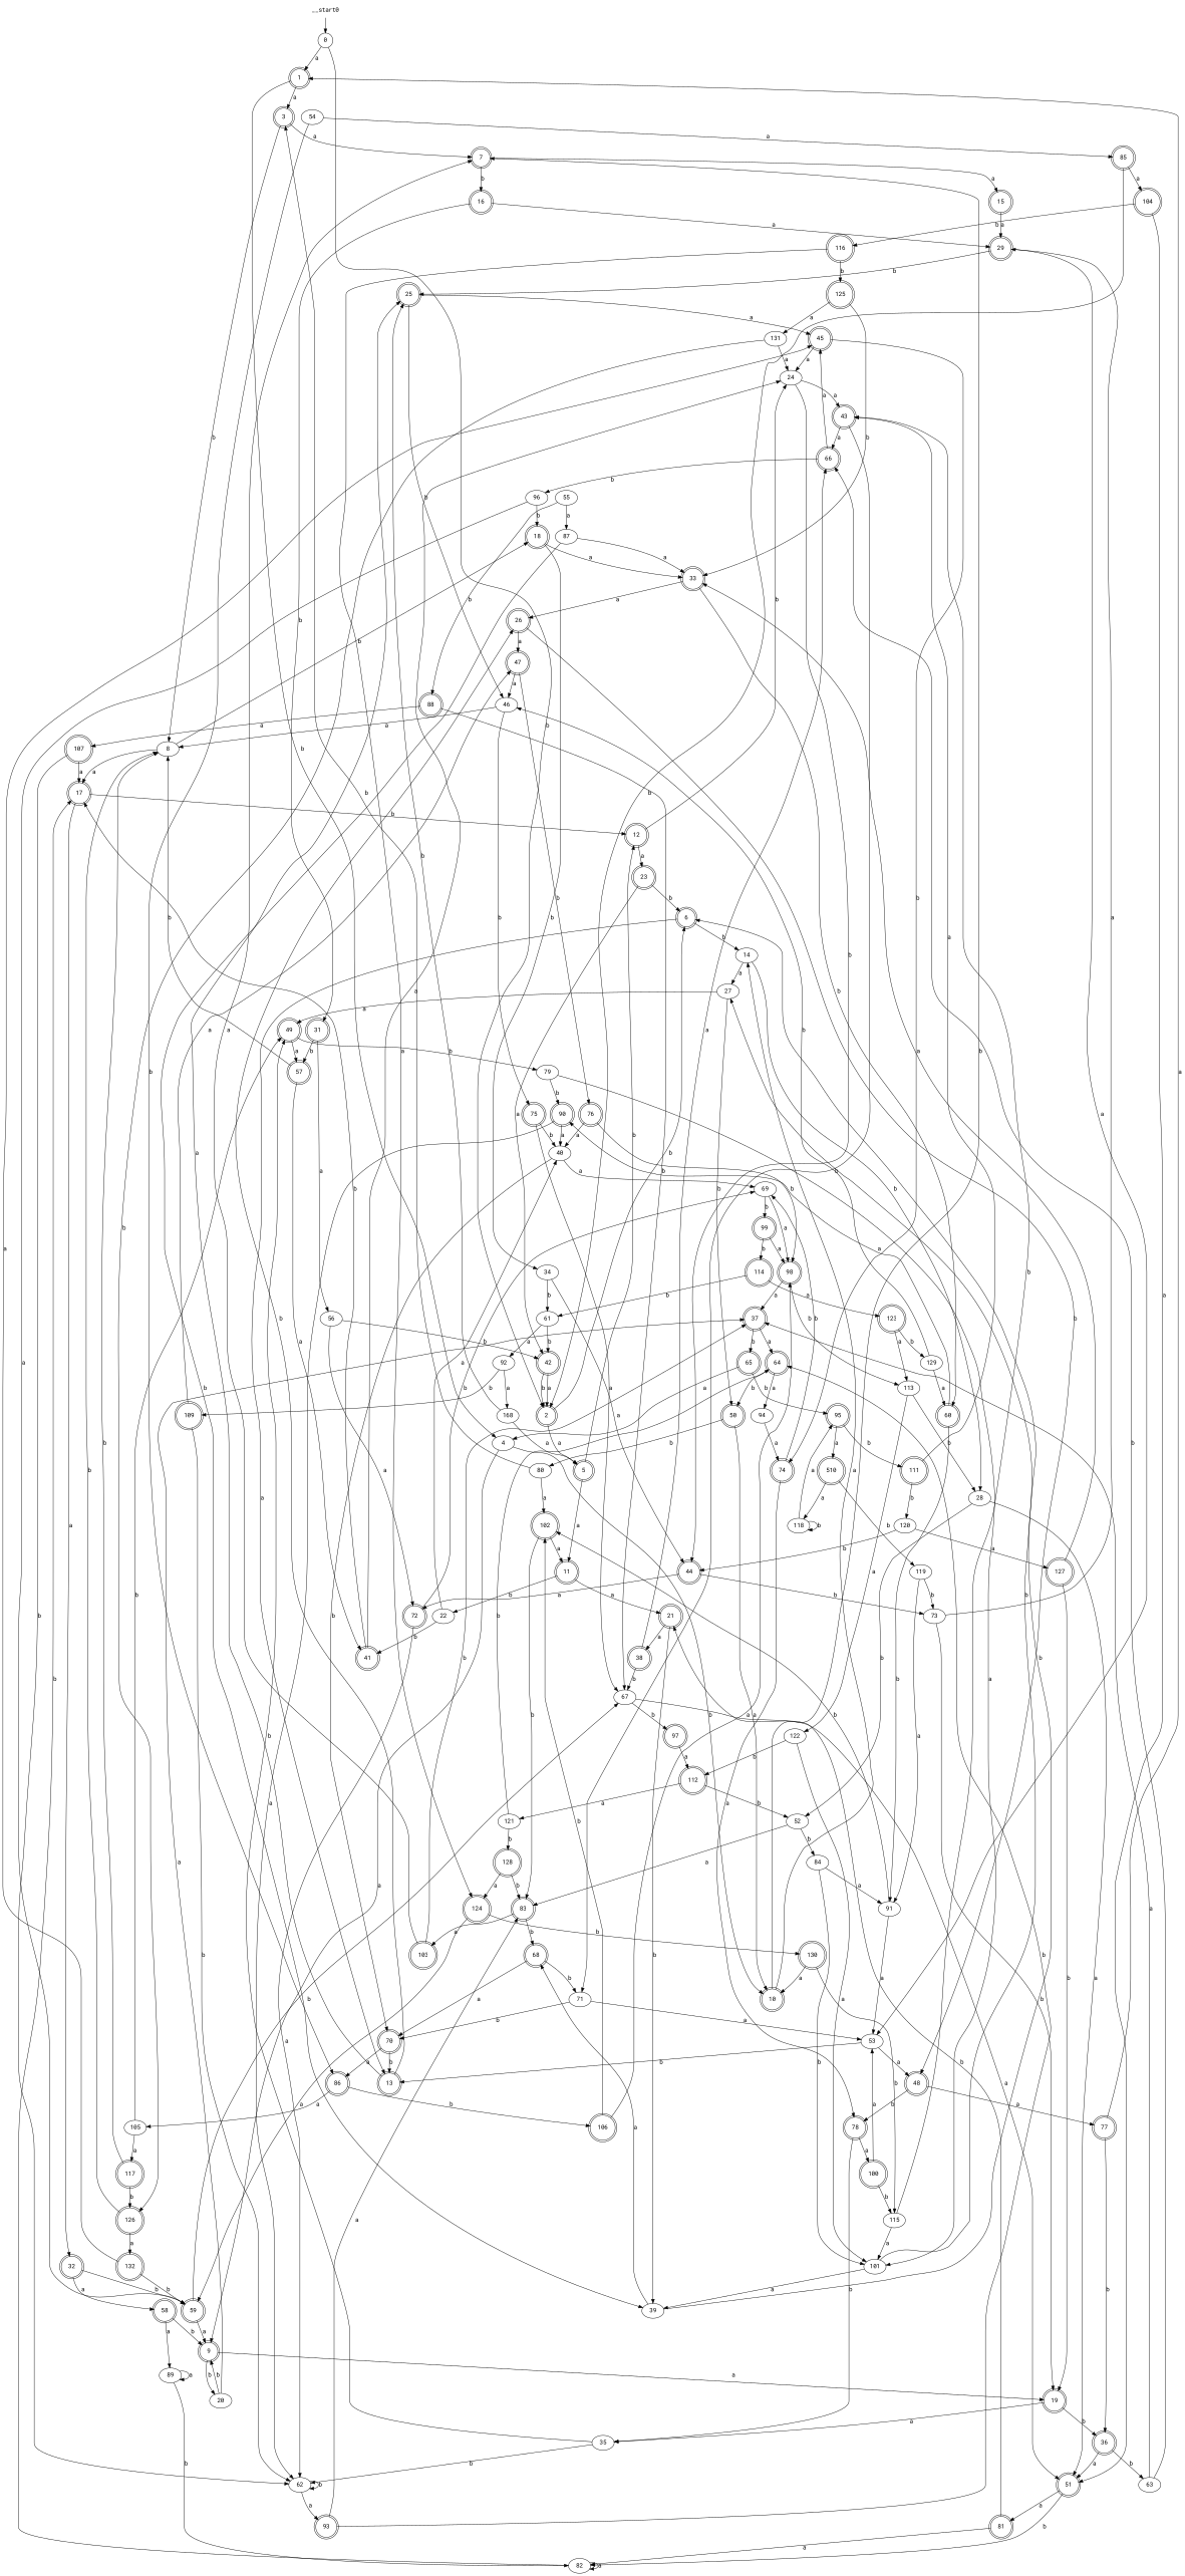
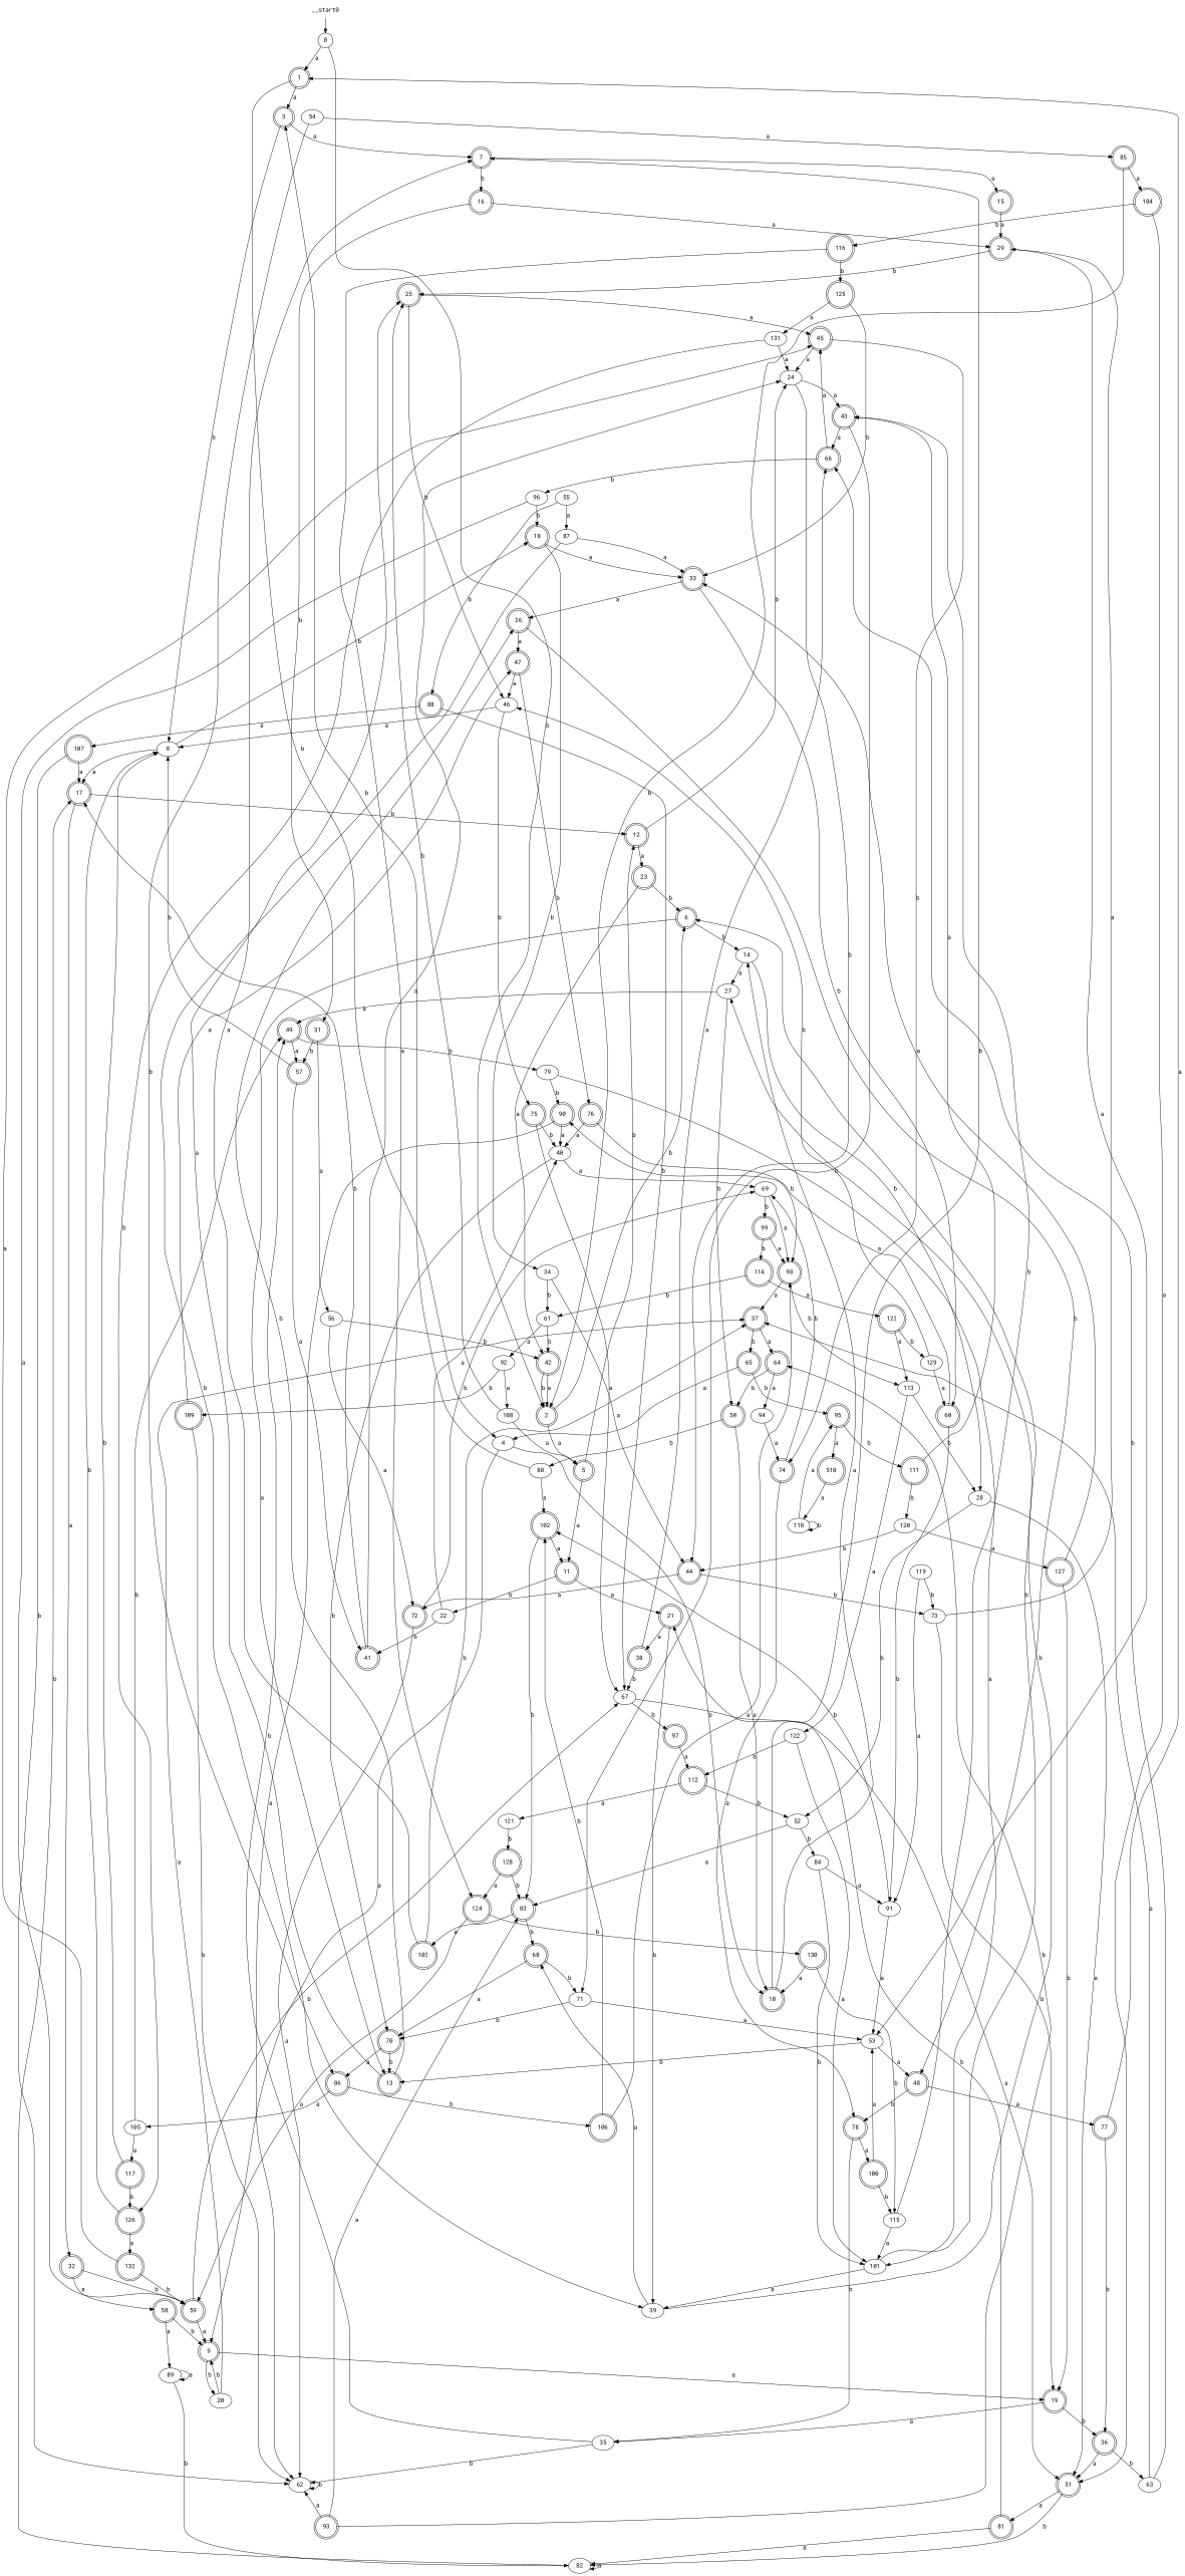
  digraph {
    fontname="Roboto Mono"
    node [fontname="Roboto Mono" shape=doublecircle]
    edge [fontname="Roboto Mono"]
    __start0 [shape=none]
    0 [shape=circle]
    1
    2
    3
    4 [shape=""]
    5
    6
    7
    8 [shape=""]
    9
    10
    11
    12
    13
    14 [shape=""]
    15
    16
    17
    18
    19
    20 [shape=""]
    21
    22 [shape=""]
    23
    24 [shape=""]
    25
    26
    27 [shape=""]
    28 [shape=""]
    29
    31
    32
    33
    34 [shape=""]
    35 [shape=""]
    36
    37
    38
    39 [shape=""]
    40 [shape=""]
    41
    42
    43
    44
    45
    46 [shape=""]
    47
    48
    49
    50
    51
    52 [shape=""]
    53 [shape=""]
    56 [shape=""]
    57
    58
    59
    60
    61 [shape=""]
    62 [shape=""]
    63 [shape=""]
    64
    65
    66
    67 [shape=""]
    68
    69 [shape=""]
    70
    71 [shape=""]
    72
    73 [shape=""]
    74
    75
    76
    77
    78
    79 [shape=""]
    80 [shape=""]
    81
    82 [shape=""]
    83
    84 [shape=""]
    54 [shape=""]
    85
    86
    55 [shape=""]
    87 [shape=""]
    88
    89 [shape=""]
    90
    91 [shape=""]
    92 [shape=""]
    93
    94 [shape=""]
    95
    96 [shape=""]
    97
    98
    99
    100
    101 [shape=""]
    102
    103
    104
    105 [shape=""]
    106
    107
-   108 [label=168 shape=""]
+   108 [shape=""]
    109
    n111 [label=510]
    111
    112
    113 [shape=""]
    114
    115 [shape=""]
    116
    117
    118 [shape=""]
    119 [shape=""]
    120 [shape=""]
    121 [shape=""]
    122 [shape=""]
    123
    124
    125
    126
    127
    128
    129 [shape=""]
    130
    131 [shape=""]
    132
    __start0 -> 0
    0 -> 1 [label=a]
    0 -> 2 [label=b]
    1 -> 3 [label=a]
    1 -> 4 [label=b]
    2 -> 5 [label=a]
    2 -> 6 [label=b]
    3 -> 7 [label=a]
    3 -> 8 [label=b]
    4 -> 9 [label=a]
    4 -> 10 [label=b]
    5 -> 11 [label=a]
    5 -> 12 [label=b]
    6 -> 13 [label=a]
    6 -> 14 [label=b]
    7 -> 15 [label=a]
    7 -> 16 [label=b]
    8 -> 17 [label=a]
    8 -> 18 [label=b]
    9 -> 19 [label=a]
    9 -> 20 [label=b]
    10 -> 7 [label=b]
    10 -> 14 [label=a]
    11 -> 21 [label=a]
    11 -> 22 [label=b]
    12 -> 23 [label=a]
    12 -> 24 [label=b]
    13 -> 25 [label=a]
    13 -> 26 [label=b]
    14 -> 27 [label=a]
    14 -> 28 [label=b]
    15 -> 29 [label=a]
    16 -> 29 [label=a]
    16 -> 31 [label=b]
    17 -> 12 [label=b]
    17 -> 32 [label=a]
    18 -> 33 [label=a]
    18 -> 34 [label=b]
    19 -> 35 [label=a]
    19 -> 36 [label=b]
    20 -> 9 [label=b]
    20 -> 37 [label=a]
    21 -> 38 [label=a]
    21 -> 39 [label=b]
    22 -> 40 [label=a]
    22 -> 41 [label=b]
    23 -> 6 [label=b]
    23 -> 42 [label=a]
    24 -> 43 [label=a]
    24 -> 44 [label=b]
    25 -> 45 [label=a]
    25 -> 46 [label=b]
    26 -> 47 [label=a]
    26 -> 48 [label=b]
    27 -> 49 [label=a]
    27 -> 50 [label=b]
    28 -> 51 [label=a]
    28 -> 52 [label=b]
    29 -> 25 [label=b]
    29 -> 53 [label=a]
    31 -> 56 [label=a]
    31 -> 57 [label=b]
    32 -> 58 [label=a]
    32 -> 59 [label=b]
    33 -> 26 [label=a]
    33 -> 60 [label=b]
    34 -> 44 [label=a]
    34 -> 61 [label=b]
    35 -> 49 [label=b]
    35 -> 62 [label=b]
    36 -> 51 [label=a]
    36 -> 63 [label=b]
    37 -> 64 [label=a]
    37 -> 65 [label=b]
    38 -> 66 [label=a]
    38 -> 67 [label=b]
    39 -> 27 [label=b]
    39 -> 68 [label=a]
    40 -> 69 [label=a]
    40 -> 70 [label=b]
    41 -> 17 [label=b]
    41 -> 24 [label=a]
    42 -> 2 [label=a]
    42 -> 2 [label=b]
    43 -> 66 [label=a]
    43 -> 71 [label=b]
    44 -> 72 [label=a]
    44 -> 73 [label=b]
    45 -> 24 [label=a]
    45 -> 74 [label=b]
    46 -> 8 [label=a]
    46 -> 75 [label=b]
    47 -> 46 [label=a]
    47 -> 76 [label=b]
    48 -> 77 [label=a]
    48 -> 78 [label=b]
    49 -> 57 [label=a]
    49 -> 79 [label=b]
    50 -> 10 [label=a]
    50 -> 80 [label=b]
    51 -> 81 [label=a]
    51 -> 82 [label=b]
    52 -> 83 [label=a]
    52 -> 84 [label=b]
    53 -> 13 [label=b]
    53 -> 48 [label=a]
    56 -> 42 [label=b]
    56 -> 72 [label=a]
    57 -> 8 [label=b]
    57 -> 41 [label=a]
    58 -> 9 [label=b]
    58 -> 89 [label=a]
    59 -> 9 [label=a]
    59 -> 67 [label=b]
    60 -> 90 [label=a]
    60 -> 91 [label=b]
    61 -> 42 [label=b]
    61 -> 92 [label=a]
    62 -> 62 [label=b]
-   62 -> 93 [label=a]
+   93 -> 62 [label=a]
    63 -> 37 [label=a]
    63 -> 66 [label=b]
    64 -> 50 [label=b]
    64 -> 94 [label=a]
    65 -> 4 [label=a]
    65 -> 95 [label=b]
    66 -> 45 [label=a]
    66 -> 96 [label=b]
    67 -> 51 [label=a]
    67 -> 97 [label=b]
    68 -> 70 [label=a]
    68 -> 71 [label=b]
    69 -> 98 [label=a]
    69 -> 99 [label=b]
    70 -> 13 [label=b]
    70 -> 86 [label=a]
    71 -> 53 [label=a]
    71 -> 70 [label=b]
    72 -> 62 [label=a]
    72 -> 69 [label=b]
    73 -> 19 [label=b]
    73 -> 29 [label=a]
    74 -> 69 [label=b]
    74 -> 78 [label=a]
    75 -> 40 [label=b]
    75 -> 67 [label=a]
    76 -> 40 [label=a]
    76 -> 98 [label=b]
    77 -> 1 [label=a]
    77 -> 36 [label=b]
    78 -> 35 [label=b]
    78 -> 100 [label=a]
    79 -> 90 [label=b]
    79 -> 101 [label=a]
    80 -> 3 [label=b]
    80 -> 102 [label=a]
    81 -> 21 [label=b]
    81 -> 82 [label=a]
    82 -> 17 [label=b]
    82 -> 82 [label=a]
    83 -> 68 [label=b]
    83 -> 103 [label=a]
    84 -> 91 [label=a]
    84 -> 101 [label=b]
    54 -> 85 [label=a]
    54 -> 86 [label=b]
    85 -> 2 [label=b]
    85 -> 104 [label=a]
    86 -> 105 [label=a]
    86 -> 106 [label=b]
    55 -> 87 [label=a]
    55 -> 88 [label=b]
    87 -> 33 [label=a]
    87 -> 39 [label=b]
    88 -> 67 [label=b]
    88 -> 107 [label=a]
    89 -> 82 [label=b]
    89 -> 89 [label=a]
    90 -> 40 [label=a]
    90 -> 62 [label=a]
    91 -> 53 [label=a]
    91 -> 102 [label=b]
    92 -> 108 [label=a]
    92 -> 109 [label=b]
    93 -> 64 [label=b]
    93 -> 83 [label=a]
    94 -> 74 [label=a]
    95 -> n111 [label=a]
    95 -> 111 [label=b]
    96 -> 18 [label=b]
    96 -> 59 [label=a]
    97 -> 112 [label=a]
    98 -> 37 [label=a]
    98 -> 113 [label=b]
    99 -> 98 [label=a]
    99 -> 114 [label=b]
    100 -> 53 [label=a]
    100 -> 115 [label=b]
    101 -> 6 [label=b]
    101 -> 39 [label=a]
    102 -> 11 [label=a]
    102 -> 83 [label=b]
    103 -> 7 [label=a]
    103 -> 37 [label=b]
    104 -> 51 [label=a]
    104 -> 116 [label=b]
    105 -> 49 [label=b]
    105 -> 117 [label=a]
    106 -> 98 [label=a]
    106 -> 102 [label=b]
    107 -> 17 [label=a]
    107 -> 62 [label=b]
    108 -> 5 [label=a]
    108 -> 25 [label=b]
    109 -> 47 [label=a]
    109 -> 62 [label=b]
    n111 -> 118 [label=a]
-   n111 -> 119 [label=b]
    111 -> 43 [label=a]
    111 -> 120 [label=b]
    112 -> 52 [label=b]
    112 -> 121 [label=a]
    113 -> 28 [label=b]
    113 -> 122 [label=a]
    114 -> 61 [label=b]
    114 -> 123 [label=a]
    115 -> 43 [label=b]
    115 -> 101 [label=a]
    116 -> 124 [label=a]
    116 -> 125 [label=b]
    117 -> 8 [label=b]
    117 -> 126 [label=b]
    118 -> 95 [label=a]
    118 -> 118 [label=b]
    119 -> 73 [label=b]
    119 -> 91 [label=a]
    120 -> 44 [label=b]
    120 -> 127 [label=a]
-   121 -> 64 [label=b]
    121 -> 128 [label=b]
    122 -> 101 [label=a]
    122 -> 112 [label=b]
    123 -> 113 [label=a]
    123 -> 129 [label=b]
    124 -> 59 [label=a]
    124 -> 130 [label=b]
    125 -> 33 [label=b]
    125 -> 131 [label=a]
    126 -> 8 [label=b]
    126 -> 132 [label=a]
    127 -> 19 [label=b]
    127 -> 33 [label=a]
    128 -> 83 [label=b]
    128 -> 124 [label=a]
    129 -> 46 [label=b]
    129 -> 60 [label=a]
    130 -> 10 [label=a]
    130 -> 115 [label=b]
    131 -> 24 [label=a]
    131 -> 126 [label=b]
    132 -> 45 [label=a]
    132 -> 59 [label=b]
  }
